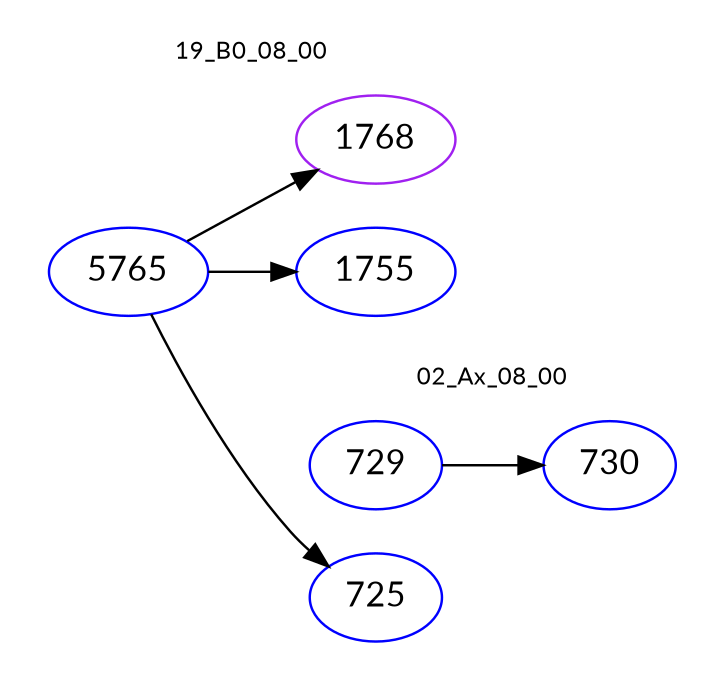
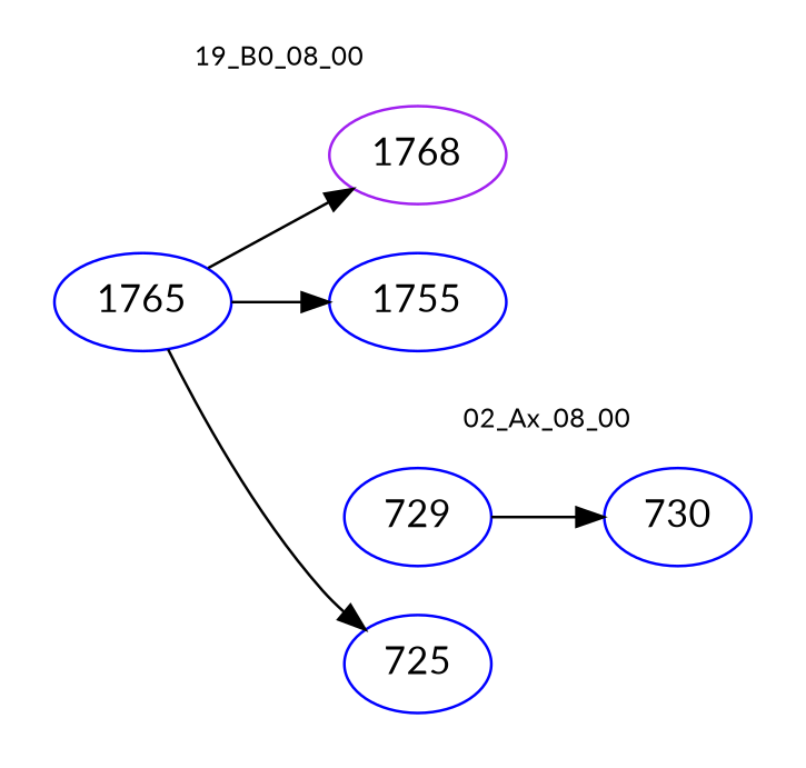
  digraph {
    fontname=Lato
    rankdir=LR
    node [color=blue fontname=Lato]
    edge [color=black fontname=Lato]
    n1 [label=729]
    n2 [label=725]
    n3 [label=730]
-   n4 [label=5765]
+   n4 [label=1765]
    n5 [label=1755]
    n6 [color=purple label=1768]
    subgraph cluster_1 {
      color=white
      fontsize=10
      label="02_Ax_08_00"
      n1
      n2
      n3
    }
    subgraph cluster_2 {
      color=white
      fontsize=10
      label="19_B0_08_00"
      n4
      n5
      n6
    }
    n1 -> n3
    n4 -> n2
    n4 -> n5
    n4 -> n6
  }
